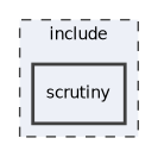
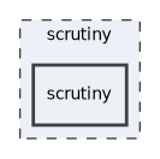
  digraph {
    compound=true
    n1 [color=grey25 fillcolor="#edf0f7" fontname=Helvetica fontsize=10 label=scrutiny shape=box style="filled,bold,"]
    subgraph cluster_1 {
      bgcolor="#edf0f7"
      fontname=Helvetica
      fontsize=10
-     label=include
+     label=scrutiny
      pencolor=grey25
      style="filled,dashed,"
      n1
    }
  }
